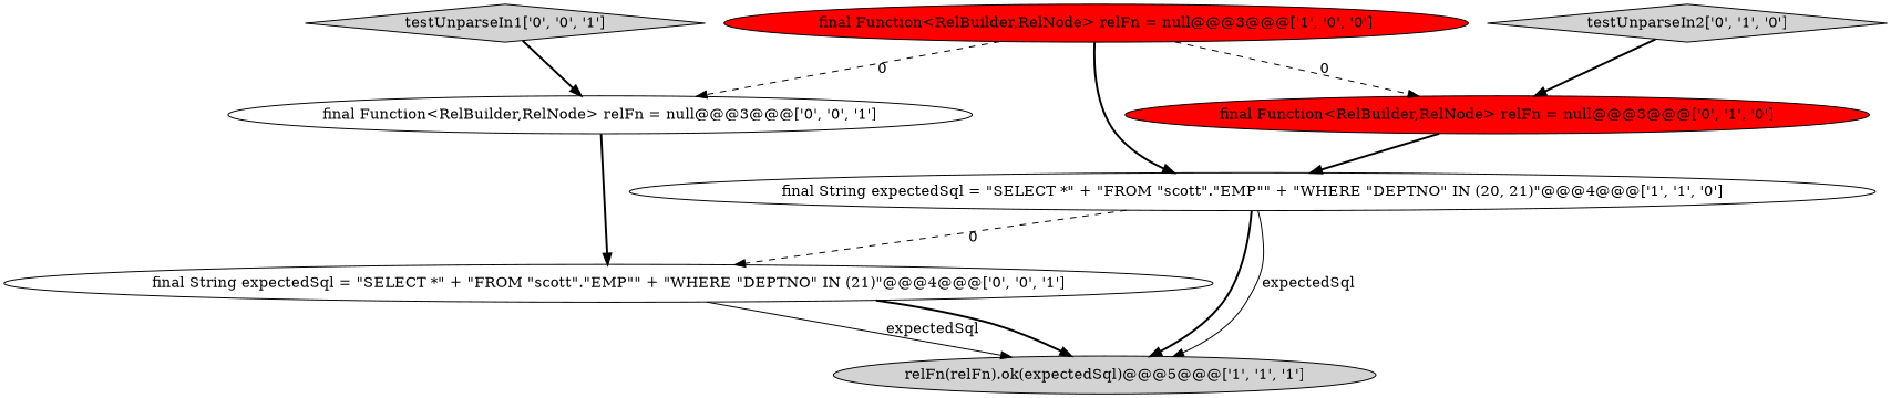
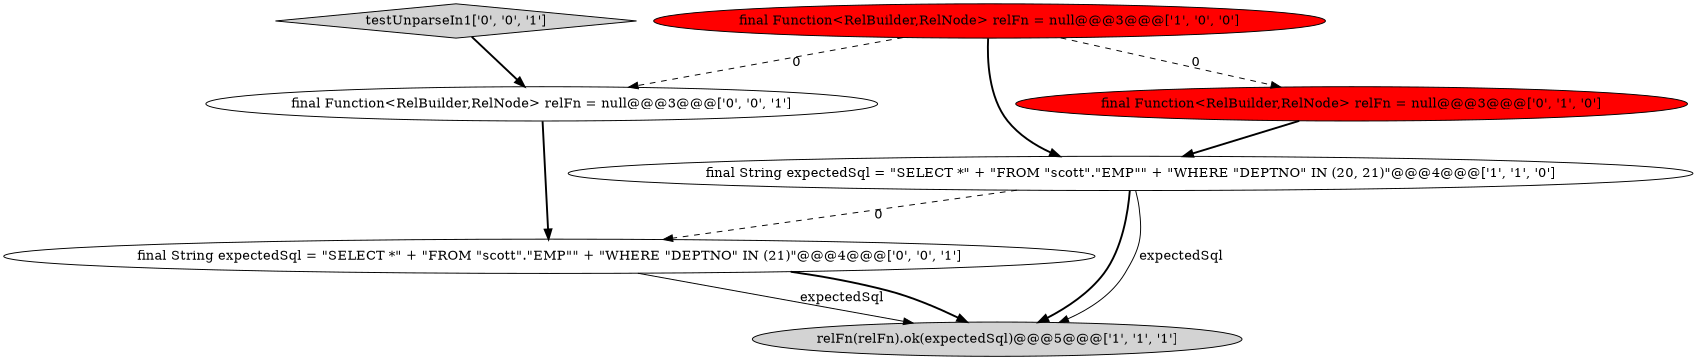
  digraph {
    node [fillcolor=white shape=ellipse style=filled]
    edge [style=bold]
    n1 [fillcolor=red label="final Function<RelBuilder,RelNode> relFn = null@@@3@@@['1', '0', '0']"]
    n2 [label="final Function<RelBuilder,RelNode> relFn = null@@@3@@@['0', '0', '1']"]
    n3 [fillcolor=red label="final Function<RelBuilder,RelNode> relFn = null@@@3@@@['0', '1', '0']"]
    n4 [label="final String expectedSql = \"SELECT *\" + \"FROM \"scott\".\"EMP\"\" + \"WHERE \"DEPTNO\" IN (20, 21)\"@@@4@@@['1', '1', '0']"]
    n5 [label="final String expectedSql = \"SELECT *\" + \"FROM \"scott\".\"EMP\"\" + \"WHERE \"DEPTNO\" IN (21)\"@@@4@@@['0', '0', '1']"]
    n6 [fillcolor=lightgray label="relFn(relFn).ok(expectedSql)@@@5@@@['1', '1', '1']"]
    n7 [fillcolor=lightgray label="testUnparseIn1['0', '0', '1']" shape=diamond]
-   n8 [fillcolor=lightgray label="testUnparseIn2['0', '1', '0']" shape=diamond]
    n1 -> n2 [label=0 style=dashed]
    n1 -> n3 [label=0 style=dashed]
    n1 -> n4
    n2 -> n5
    n3 -> n4
    n4 -> n5 [label=0 style=dashed]
    n4 -> n6
    n4 -> n6 [label=expectedSql style=solid]
    n5 -> n6 [label=expectedSql style=solid]
    n5 -> n6
    n7 -> n2
-   n8 -> n3
  }
